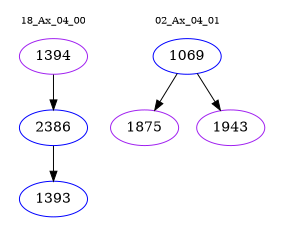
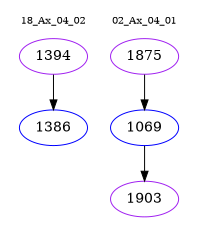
  digraph {
    node [color=purple]
    edge [color=black]
    n1 [label=1394]
-   n2 [color=blue label=2386]
-   n3 [color=blue label=1393]
+   n2 [color=blue label=1386]
    n4 [label=1875]
    n5 [color=blue label=1069]
-   n6 [label=1943]
+   n6 [label=1903]
    subgraph cluster_1 {
      color=white
      fontsize=10
-     label="18_Ax_04_00"
+     label="18_Ax_04_02"
      n1
      n2
-     n3
    }
    subgraph cluster_2 {
      color=white
      fontsize=10
      label="02_Ax_04_01"
      n4
      n5
      n6
    }
    n1 -> n2
-   n2 -> n3
-   n5 -> n4
+   n4 -> n5
    n5 -> n6
  }
